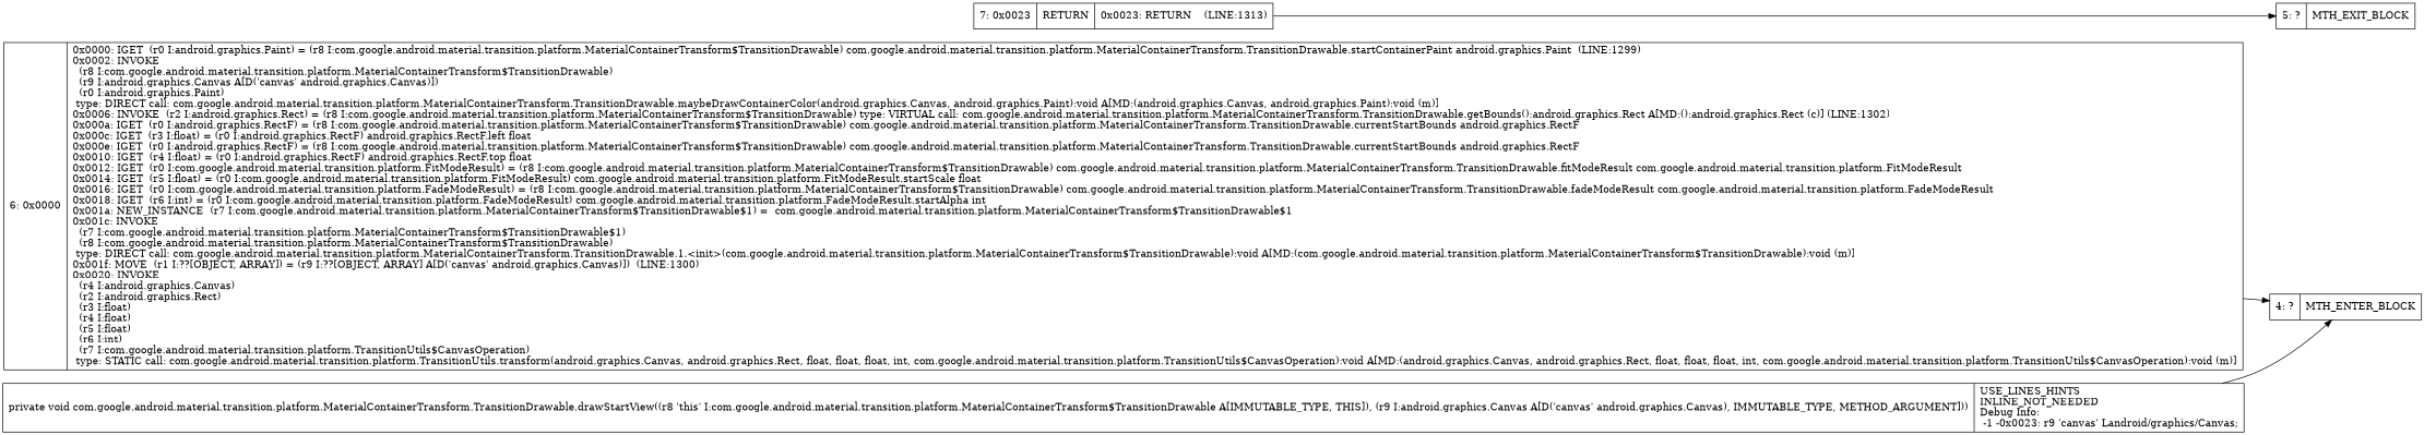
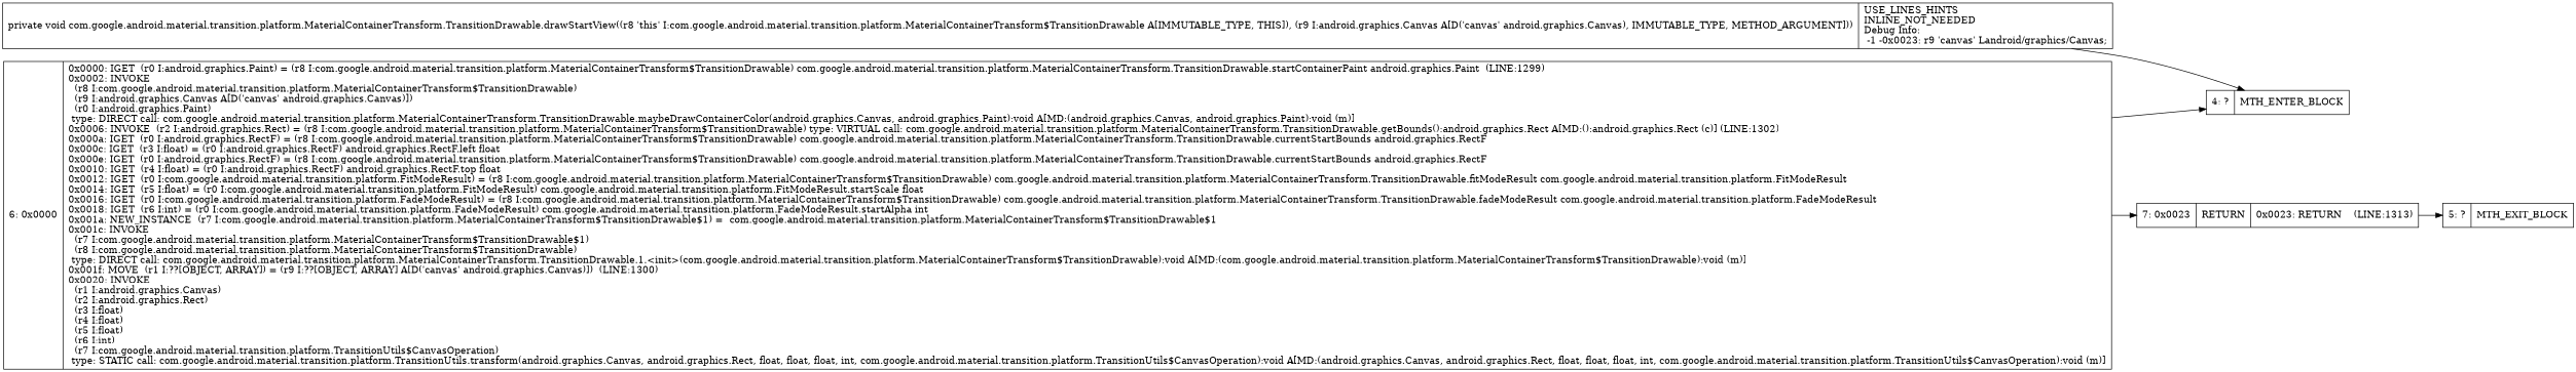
  digraph {
    rankdir=LR
    node [shape=record]
    n1 [label="{4\:\ ?|MTH_ENTER_BLOCK\l}"]
-   n2 [label="{6\:\ 0x0000|0x0000: IGET  (r0 I:android.graphics.Paint) = (r8 I:com.google.android.material.transition.platform.MaterialContainerTransform$TransitionDrawable) com.google.android.material.transition.platform.MaterialContainerTransform.TransitionDrawable.startContainerPaint android.graphics.Paint  (LINE:1299)\l0x0002: INVOKE  \l  (r8 I:com.google.android.material.transition.platform.MaterialContainerTransform$TransitionDrawable)\l  (r9 I:android.graphics.Canvas A[D('canvas' android.graphics.Canvas)])\l  (r0 I:android.graphics.Paint)\l type: DIRECT call: com.google.android.material.transition.platform.MaterialContainerTransform.TransitionDrawable.maybeDrawContainerColor(android.graphics.Canvas, android.graphics.Paint):void A[MD:(android.graphics.Canvas, android.graphics.Paint):void (m)]\l0x0006: INVOKE  (r2 I:android.graphics.Rect) = (r8 I:com.google.android.material.transition.platform.MaterialContainerTransform$TransitionDrawable) type: VIRTUAL call: com.google.android.material.transition.platform.MaterialContainerTransform.TransitionDrawable.getBounds():android.graphics.Rect A[MD:():android.graphics.Rect (c)] (LINE:1302)\l0x000a: IGET  (r0 I:android.graphics.RectF) = (r8 I:com.google.android.material.transition.platform.MaterialContainerTransform$TransitionDrawable) com.google.android.material.transition.platform.MaterialContainerTransform.TransitionDrawable.currentStartBounds android.graphics.RectF \l0x000c: IGET  (r3 I:float) = (r0 I:android.graphics.RectF) android.graphics.RectF.left float \l0x000e: IGET  (r0 I:android.graphics.RectF) = (r8 I:com.google.android.material.transition.platform.MaterialContainerTransform$TransitionDrawable) com.google.android.material.transition.platform.MaterialContainerTransform.TransitionDrawable.currentStartBounds android.graphics.RectF \l0x0010: IGET  (r4 I:float) = (r0 I:android.graphics.RectF) android.graphics.RectF.top float \l0x0012: IGET  (r0 I:com.google.android.material.transition.platform.FitModeResult) = (r8 I:com.google.android.material.transition.platform.MaterialContainerTransform$TransitionDrawable) com.google.android.material.transition.platform.MaterialContainerTransform.TransitionDrawable.fitModeResult com.google.android.material.transition.platform.FitModeResult \l0x0014: IGET  (r5 I:float) = (r0 I:com.google.android.material.transition.platform.FitModeResult) com.google.android.material.transition.platform.FitModeResult.startScale float \l0x0016: IGET  (r0 I:com.google.android.material.transition.platform.FadeModeResult) = (r8 I:com.google.android.material.transition.platform.MaterialContainerTransform$TransitionDrawable) com.google.android.material.transition.platform.MaterialContainerTransform.TransitionDrawable.fadeModeResult com.google.android.material.transition.platform.FadeModeResult \l0x0018: IGET  (r6 I:int) = (r0 I:com.google.android.material.transition.platform.FadeModeResult) com.google.android.material.transition.platform.FadeModeResult.startAlpha int \l0x001a: NEW_INSTANCE  (r7 I:com.google.android.material.transition.platform.MaterialContainerTransform$TransitionDrawable$1) =  com.google.android.material.transition.platform.MaterialContainerTransform$TransitionDrawable$1 \l0x001c: INVOKE  \l  (r7 I:com.google.android.material.transition.platform.MaterialContainerTransform$TransitionDrawable$1)\l  (r8 I:com.google.android.material.transition.platform.MaterialContainerTransform$TransitionDrawable)\l type: DIRECT call: com.google.android.material.transition.platform.MaterialContainerTransform.TransitionDrawable.1.\<init\>(com.google.android.material.transition.platform.MaterialContainerTransform$TransitionDrawable):void A[MD:(com.google.android.material.transition.platform.MaterialContainerTransform$TransitionDrawable):void (m)]\l0x001f: MOVE  (r1 I:??[OBJECT, ARRAY]) = (r9 I:??[OBJECT, ARRAY] A[D('canvas' android.graphics.Canvas)])  (LINE:1300)\l0x0020: INVOKE  \l  (r4 I:android.graphics.Canvas)\l  (r2 I:android.graphics.Rect)\l  (r3 I:float)\l  (r4 I:float)\l  (r5 I:float)\l  (r6 I:int)\l  (r7 I:com.google.android.material.transition.platform.TransitionUtils$CanvasOperation)\l type: STATIC call: com.google.android.material.transition.platform.TransitionUtils.transform(android.graphics.Canvas, android.graphics.Rect, float, float, float, int, com.google.android.material.transition.platform.TransitionUtils$CanvasOperation):void A[MD:(android.graphics.Canvas, android.graphics.Rect, float, float, float, int, com.google.android.material.transition.platform.TransitionUtils$CanvasOperation):void (m)]\l}"]
+   n2 [label="{6\:\ 0x0000|0x0000: IGET  (r0 I:android.graphics.Paint) = (r8 I:com.google.android.material.transition.platform.MaterialContainerTransform$TransitionDrawable) com.google.android.material.transition.platform.MaterialContainerTransform.TransitionDrawable.startContainerPaint android.graphics.Paint  (LINE:1299)\l0x0002: INVOKE  \l  (r8 I:com.google.android.material.transition.platform.MaterialContainerTransform$TransitionDrawable)\l  (r9 I:android.graphics.Canvas A[D('canvas' android.graphics.Canvas)])\l  (r0 I:android.graphics.Paint)\l type: DIRECT call: com.google.android.material.transition.platform.MaterialContainerTransform.TransitionDrawable.maybeDrawContainerColor(android.graphics.Canvas, android.graphics.Paint):void A[MD:(android.graphics.Canvas, android.graphics.Paint):void (m)]\l0x0006: INVOKE  (r2 I:android.graphics.Rect) = (r8 I:com.google.android.material.transition.platform.MaterialContainerTransform$TransitionDrawable) type: VIRTUAL call: com.google.android.material.transition.platform.MaterialContainerTransform.TransitionDrawable.getBounds():android.graphics.Rect A[MD:():android.graphics.Rect (c)] (LINE:1302)\l0x000a: IGET  (r0 I:android.graphics.RectF) = (r8 I:com.google.android.material.transition.platform.MaterialContainerTransform$TransitionDrawable) com.google.android.material.transition.platform.MaterialContainerTransform.TransitionDrawable.currentStartBounds android.graphics.RectF \l0x000c: IGET  (r3 I:float) = (r0 I:android.graphics.RectF) android.graphics.RectF.left float \l0x000e: IGET  (r0 I:android.graphics.RectF) = (r8 I:com.google.android.material.transition.platform.MaterialContainerTransform$TransitionDrawable) com.google.android.material.transition.platform.MaterialContainerTransform.TransitionDrawable.currentStartBounds android.graphics.RectF \l0x0010: IGET  (r4 I:float) = (r0 I:android.graphics.RectF) android.graphics.RectF.top float \l0x0012: IGET  (r0 I:com.google.android.material.transition.platform.FitModeResult) = (r8 I:com.google.android.material.transition.platform.MaterialContainerTransform$TransitionDrawable) com.google.android.material.transition.platform.MaterialContainerTransform.TransitionDrawable.fitModeResult com.google.android.material.transition.platform.FitModeResult \l0x0014: IGET  (r5 I:float) = (r0 I:com.google.android.material.transition.platform.FitModeResult) com.google.android.material.transition.platform.FitModeResult.startScale float \l0x0016: IGET  (r0 I:com.google.android.material.transition.platform.FadeModeResult) = (r8 I:com.google.android.material.transition.platform.MaterialContainerTransform$TransitionDrawable) com.google.android.material.transition.platform.MaterialContainerTransform.TransitionDrawable.fadeModeResult com.google.android.material.transition.platform.FadeModeResult \l0x0018: IGET  (r6 I:int) = (r0 I:com.google.android.material.transition.platform.FadeModeResult) com.google.android.material.transition.platform.FadeModeResult.startAlpha int \l0x001a: NEW_INSTANCE  (r7 I:com.google.android.material.transition.platform.MaterialContainerTransform$TransitionDrawable$1) =  com.google.android.material.transition.platform.MaterialContainerTransform$TransitionDrawable$1 \l0x001c: INVOKE  \l  (r7 I:com.google.android.material.transition.platform.MaterialContainerTransform$TransitionDrawable$1)\l  (r8 I:com.google.android.material.transition.platform.MaterialContainerTransform$TransitionDrawable)\l type: DIRECT call: com.google.android.material.transition.platform.MaterialContainerTransform.TransitionDrawable.1.\<init\>(com.google.android.material.transition.platform.MaterialContainerTransform$TransitionDrawable):void A[MD:(com.google.android.material.transition.platform.MaterialContainerTransform$TransitionDrawable):void (m)]\l0x001f: MOVE  (r1 I:??[OBJECT, ARRAY]) = (r9 I:??[OBJECT, ARRAY] A[D('canvas' android.graphics.Canvas)])  (LINE:1300)\l0x0020: INVOKE  \l  (r1 I:android.graphics.Canvas)\l  (r2 I:android.graphics.Rect)\l  (r3 I:float)\l  (r4 I:float)\l  (r5 I:float)\l  (r6 I:int)\l  (r7 I:com.google.android.material.transition.platform.TransitionUtils$CanvasOperation)\l type: STATIC call: com.google.android.material.transition.platform.TransitionUtils.transform(android.graphics.Canvas, android.graphics.Rect, float, float, float, int, com.google.android.material.transition.platform.TransitionUtils$CanvasOperation):void A[MD:(android.graphics.Canvas, android.graphics.Rect, float, float, float, int, com.google.android.material.transition.platform.TransitionUtils$CanvasOperation):void (m)]\l}"]
    n3 [label="{7\:\ 0x0023|RETURN\l|0x0023: RETURN    (LINE:1313)\l}"]
    n4 [label="{5\:\ ?|MTH_EXIT_BLOCK\l}"]
    n5 [label="{private void com.google.android.material.transition.platform.MaterialContainerTransform.TransitionDrawable.drawStartView((r8 'this' I:com.google.android.material.transition.platform.MaterialContainerTransform$TransitionDrawable A[IMMUTABLE_TYPE, THIS]), (r9 I:android.graphics.Canvas A[D('canvas' android.graphics.Canvas), IMMUTABLE_TYPE, METHOD_ARGUMENT]))  | USE_LINES_HINTS\lINLINE_NOT_NEEDED\lDebug Info:\l  \-1 \-0x0023: r9 'canvas' Landroid\/graphics\/Canvas;\l}"]
    n2 -> n1
+   n2 -> n3
    n3 -> n4
    n5 -> n1
  }
